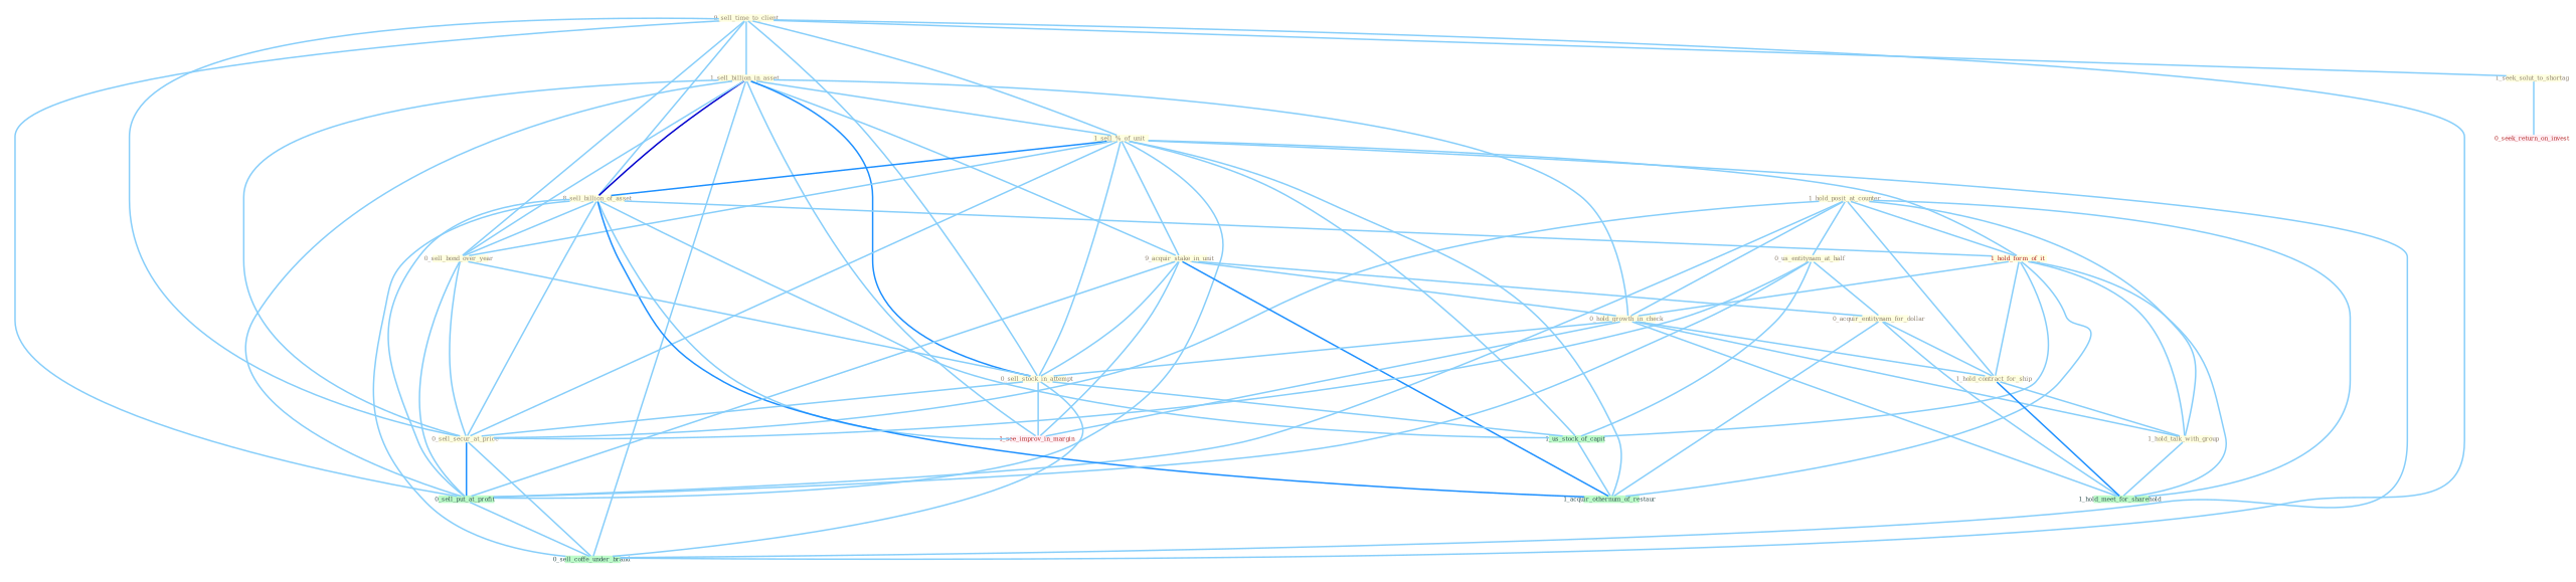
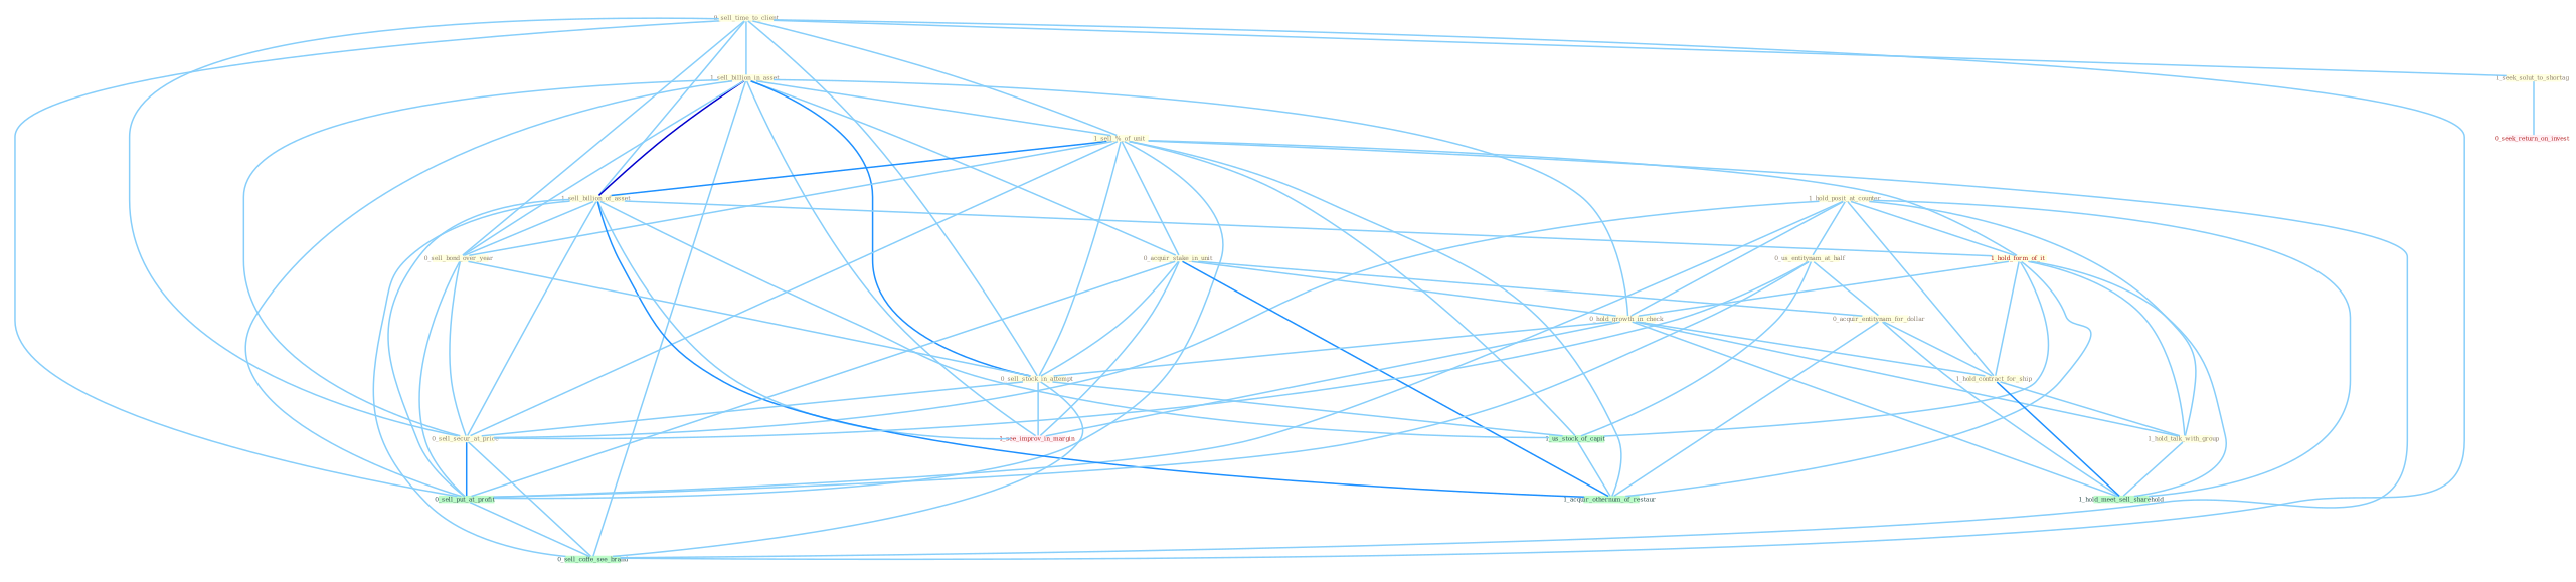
  graph {
    node [color="#ffffe0" fixedsize=true fontcolor="#8b7d6b" fontsize=4 shape=polygon style=filled]
    edge [color="#87cefa" w=1]
    n1 [height=.06 label="9_sell_time_to_client" width=.5]
    "1_sell_billion_in_asset " [height=.06 width=.5]
    "1_hold_posit_at_counter " [height=.06 width=.5]
    "1_sell_%_of_unit " [height=.06 width=.5]
-   "1_sell_billion_of_asset " [height=.06 width=.5 label="8_sell_billion_of_asset"]
-   "0_acquir_stake_in_unit " [height=.06 width=.5 label="9_acquir_stake_in_unit"]
+   "1_sell_billion_of_asset " [height=.06 width=.5]
+   "0_acquir_stake_in_unit " [height=.06 width=.5]
    "1_hold_form_of_it " [fontcolor="#b22222" height=.06 width=.5]
    "0_sell_bond_over_year " [height=.06 width=.5]
    "0_hold_growth_in_check " [height=.06 width=.5]
    "0_sell_stock_in_attempt " [height=.06 width=.5]
    "0_us_entitynam_at_half " [height=.06 width=.5]
    "0_sell_secur_at_price " [height=.06 width=.5]
    "0_acquir_entitynam_for_dollar " [height=.06 width=.5]
    "1_hold_contract_for_ship " [height=.06 width=.5]
    "1_seek_solut_to_shortag " [height=.06 width=.5]
    "1_hold_talk_with_group " [height=.06 width=.5]
    "0_seek_return_on_invest " [color="#fff0f5" fontcolor="#b22222" height=.06 width=.5]
    "1_see_improv_in_margin " [color="#fff0f5" fontcolor="#b22222" height=.06 width=.5]
    "0_sell_put_at_profit " [color="#BDFCC9" fontcolor="#2f4f4f" height=.06 width=.5]
-   "0_sell_coffe_under_brand " [color="#BDFCC9" fontcolor="#2f4f4f" height=.06 width=.5]
-   "1_hold_meet_for_sharehold " [color="#BDFCC9" fontcolor="#2f4f4f" height=.06 width=.5]
+   "0_sell_coffe_under_brand " [color="#BDFCC9" fontcolor="#2f4f4f" height=.06 width=.5 label="0_sell_coffe_see_brand"]
+   "1_hold_meet_for_sharehold " [color="#BDFCC9" fontcolor="#2f4f4f" height=.06 width=.5 label="1_hold_meet_sell_sharehold"]
    "1_us_stock_of_capit " [color="#BDFCC9" fontcolor="#2f4f4f" height=.06 width=.5]
    "1_acquir_othernum_of_restaur " [color="#BDFCC9" fontcolor="#2f4f4f" height=.06 width=.5]
    subgraph sub_1 {
      n1
      "1_sell_billion_in_asset "
      "1_hold_posit_at_counter "
      "1_sell_%_of_unit "
      "1_sell_billion_of_asset "
      "0_acquir_stake_in_unit "
      "1_hold_form_of_it "
      "0_sell_bond_over_year "
      "0_hold_growth_in_check "
      "0_sell_stock_in_attempt "
      "0_us_entitynam_at_half "
      "0_sell_secur_at_price "
      "0_acquir_entitynam_for_dollar "
      "1_hold_contract_for_ship "
      "1_seek_solut_to_shortag "
      "1_hold_talk_with_group "
    }
    subgraph sub_2 {
      "0_seek_return_on_invest "
      "1_see_improv_in_margin "
    }
    n1 -- "1_sell_billion_in_asset "
    n1 -- "1_sell_%_of_unit "
    n1 -- "1_sell_billion_of_asset "
    n1 -- "0_sell_bond_over_year "
    n1 -- "0_sell_stock_in_attempt "
    n1 -- "0_sell_secur_at_price "
    n1 -- "1_seek_solut_to_shortag "
    n1 -- "0_sell_put_at_profit "
    n1 -- "0_sell_coffe_under_brand "
    "1_sell_billion_in_asset " -- "1_sell_%_of_unit "
    "1_sell_billion_in_asset " -- "1_sell_billion_of_asset " [color="#0000cd" w=3]
    "1_sell_billion_in_asset " -- "0_acquir_stake_in_unit "
    "1_sell_billion_in_asset " -- "0_sell_bond_over_year "
    "1_sell_billion_in_asset " -- "0_hold_growth_in_check "
    "1_sell_billion_in_asset " -- "0_sell_stock_in_attempt " [color="#1e90ff" w=2]
    "1_sell_billion_in_asset " -- "0_sell_secur_at_price "
    "1_sell_billion_in_asset " -- "1_see_improv_in_margin "
    "1_sell_billion_in_asset " -- "0_sell_put_at_profit "
    "1_sell_billion_in_asset " -- "0_sell_coffe_under_brand "
    "1_hold_posit_at_counter " -- "1_hold_form_of_it "
    "1_hold_posit_at_counter " -- "0_hold_growth_in_check "
    "1_hold_posit_at_counter " -- "0_us_entitynam_at_half "
    "1_hold_posit_at_counter " -- "0_sell_secur_at_price "
    "1_hold_posit_at_counter " -- "1_hold_contract_for_ship "
    "1_hold_posit_at_counter " -- "1_hold_talk_with_group "
    "1_hold_posit_at_counter " -- "0_sell_put_at_profit "
    "1_hold_posit_at_counter " -- "1_hold_meet_for_sharehold "
    "1_sell_%_of_unit " -- "1_sell_billion_of_asset " [color="#1e90ff" w=2]
    "1_sell_%_of_unit " -- "0_acquir_stake_in_unit "
    "1_sell_%_of_unit " -- "1_hold_form_of_it "
    "1_sell_%_of_unit " -- "0_sell_bond_over_year "
    "1_sell_%_of_unit " -- "0_sell_stock_in_attempt "
    "1_sell_%_of_unit " -- "0_sell_secur_at_price "
    "1_sell_%_of_unit " -- "0_sell_put_at_profit "
    "1_sell_%_of_unit " -- "0_sell_coffe_under_brand "
    "1_sell_%_of_unit " -- "1_us_stock_of_capit "
    "1_sell_%_of_unit " -- "1_acquir_othernum_of_restaur "
    "1_sell_billion_of_asset " -- "1_hold_form_of_it "
    "1_sell_billion_of_asset " -- "0_sell_bond_over_year "
    "1_sell_billion_of_asset " -- "0_sell_secur_at_price "
    "1_sell_billion_of_asset " -- "1_see_improv_in_margin "
    "1_sell_billion_of_asset " -- "0_sell_put_at_profit "
    "1_sell_billion_of_asset " -- "0_sell_coffe_under_brand "
    "1_sell_billion_of_asset " -- "1_us_stock_of_capit "
    "1_sell_billion_of_asset " -- "1_acquir_othernum_of_restaur " [color="#1e90ff"]
    "0_acquir_stake_in_unit " -- "0_hold_growth_in_check "
    "0_acquir_stake_in_unit " -- "0_sell_stock_in_attempt "
    "0_acquir_stake_in_unit " -- "0_acquir_entitynam_for_dollar "
    "0_acquir_stake_in_unit " -- "1_see_improv_in_margin "
    "0_acquir_stake_in_unit " -- "0_sell_put_at_profit "
    "0_acquir_stake_in_unit " -- "1_acquir_othernum_of_restaur " [color="#1e90ff"]
    "1_hold_form_of_it " -- "0_hold_growth_in_check "
    "1_hold_form_of_it " -- "1_hold_contract_for_ship "
    "1_hold_form_of_it " -- "1_hold_talk_with_group "
    "1_hold_form_of_it " -- "1_hold_meet_for_sharehold "
    "1_hold_form_of_it " -- "1_us_stock_of_capit "
    "1_hold_form_of_it " -- "1_acquir_othernum_of_restaur "
    "0_sell_bond_over_year " -- "0_sell_stock_in_attempt "
    "0_sell_bond_over_year " -- "0_sell_secur_at_price "
    "0_sell_bond_over_year " -- "0_sell_put_at_profit "
    "0_hold_growth_in_check " -- "0_sell_stock_in_attempt "
    "0_hold_growth_in_check " -- "1_hold_contract_for_ship "
    "0_hold_growth_in_check " -- "1_hold_talk_with_group "
    "0_hold_growth_in_check " -- "1_see_improv_in_margin "
    "0_hold_growth_in_check " -- "1_hold_meet_for_sharehold "
    "0_sell_stock_in_attempt " -- "0_sell_secur_at_price "
    "0_sell_stock_in_attempt " -- "1_see_improv_in_margin "
    "0_sell_stock_in_attempt " -- "0_sell_coffe_under_brand "
    "0_sell_stock_in_attempt " -- "1_us_stock_of_capit "
    "0_us_entitynam_at_half " -- "0_sell_secur_at_price "
    "0_us_entitynam_at_half " -- "0_acquir_entitynam_for_dollar "
    "0_us_entitynam_at_half " -- "0_sell_put_at_profit "
    "0_us_entitynam_at_half " -- "1_us_stock_of_capit "
    "0_sell_secur_at_price " -- "0_sell_put_at_profit " [color="#1e90ff" w=2]
    "0_sell_secur_at_price " -- "0_sell_coffe_under_brand "
    "0_acquir_entitynam_for_dollar " -- "1_hold_contract_for_ship "
    "0_acquir_entitynam_for_dollar " -- "1_hold_meet_for_sharehold "
    "0_acquir_entitynam_for_dollar " -- "1_acquir_othernum_of_restaur "
    "1_hold_contract_for_ship " -- "1_hold_talk_with_group "
    "1_hold_contract_for_ship " -- "1_hold_meet_for_sharehold " [color="#1e90ff" w=2]
    "1_seek_solut_to_shortag " -- "0_seek_return_on_invest "
    "1_hold_talk_with_group " -- "1_hold_meet_for_sharehold "
    "0_sell_put_at_profit " -- "0_sell_coffe_under_brand "
    "1_us_stock_of_capit " -- "1_acquir_othernum_of_restaur "
  }
